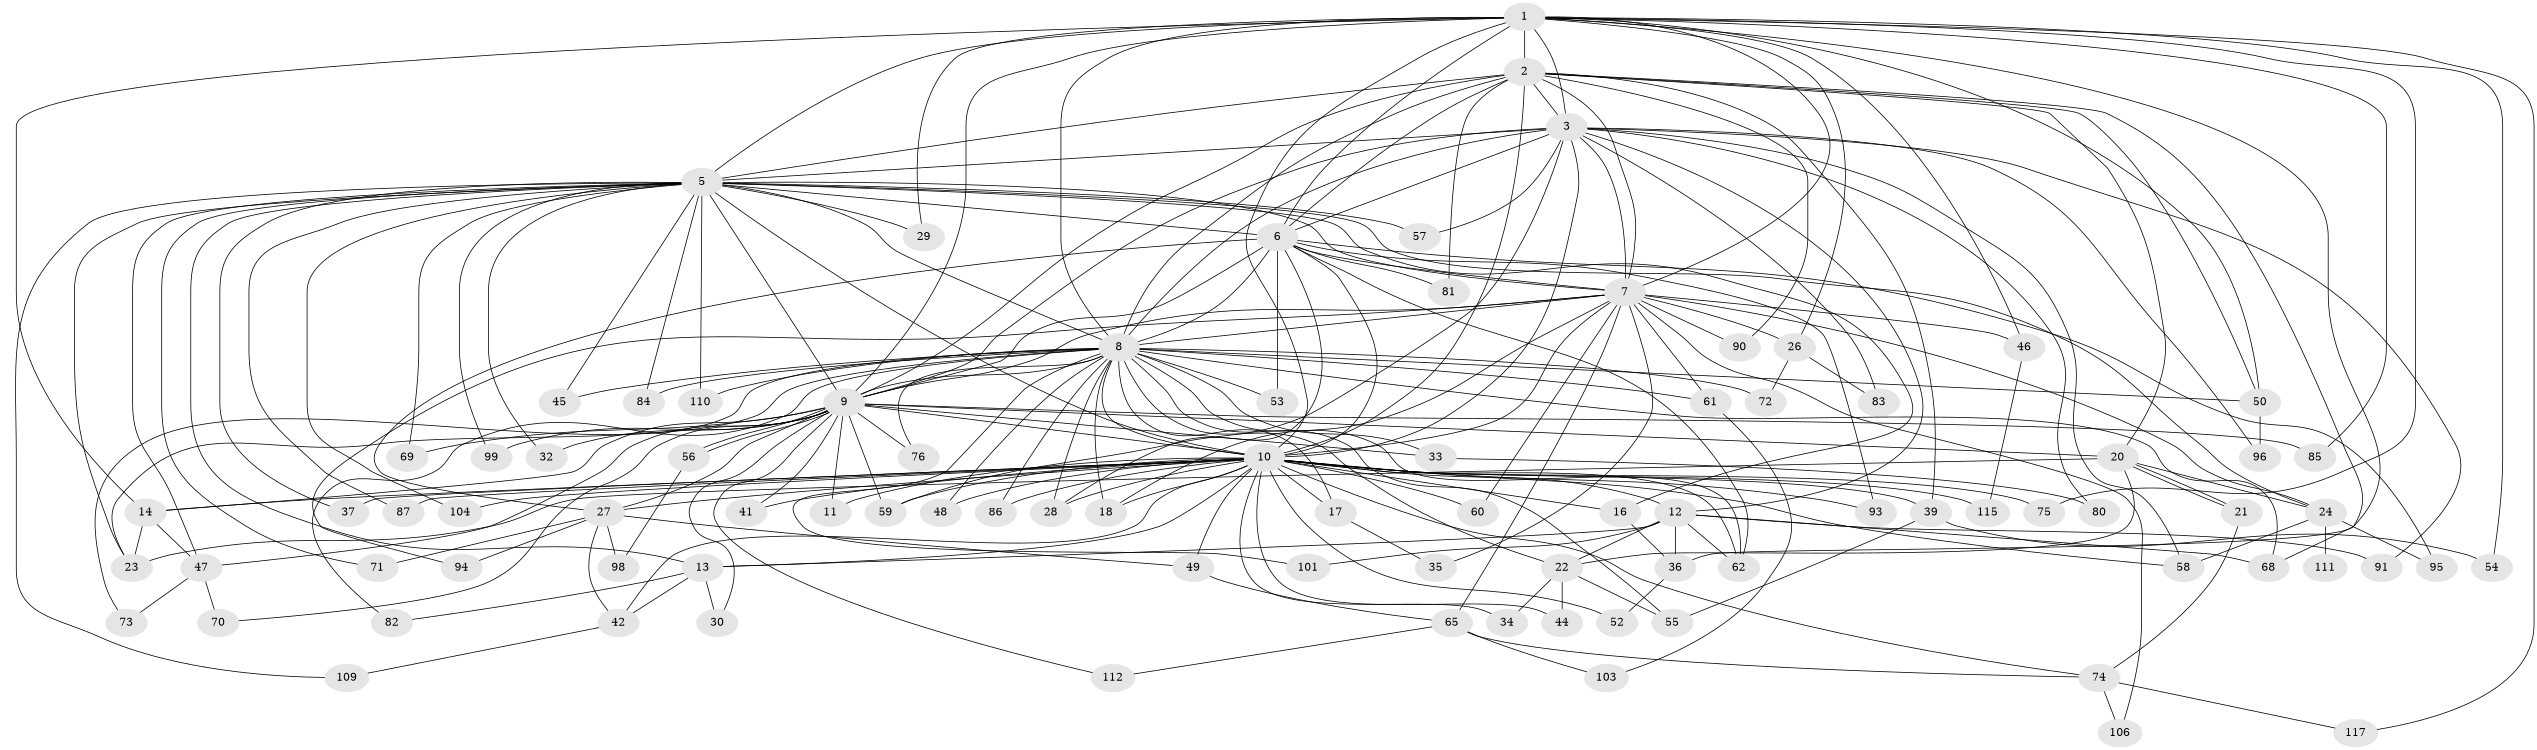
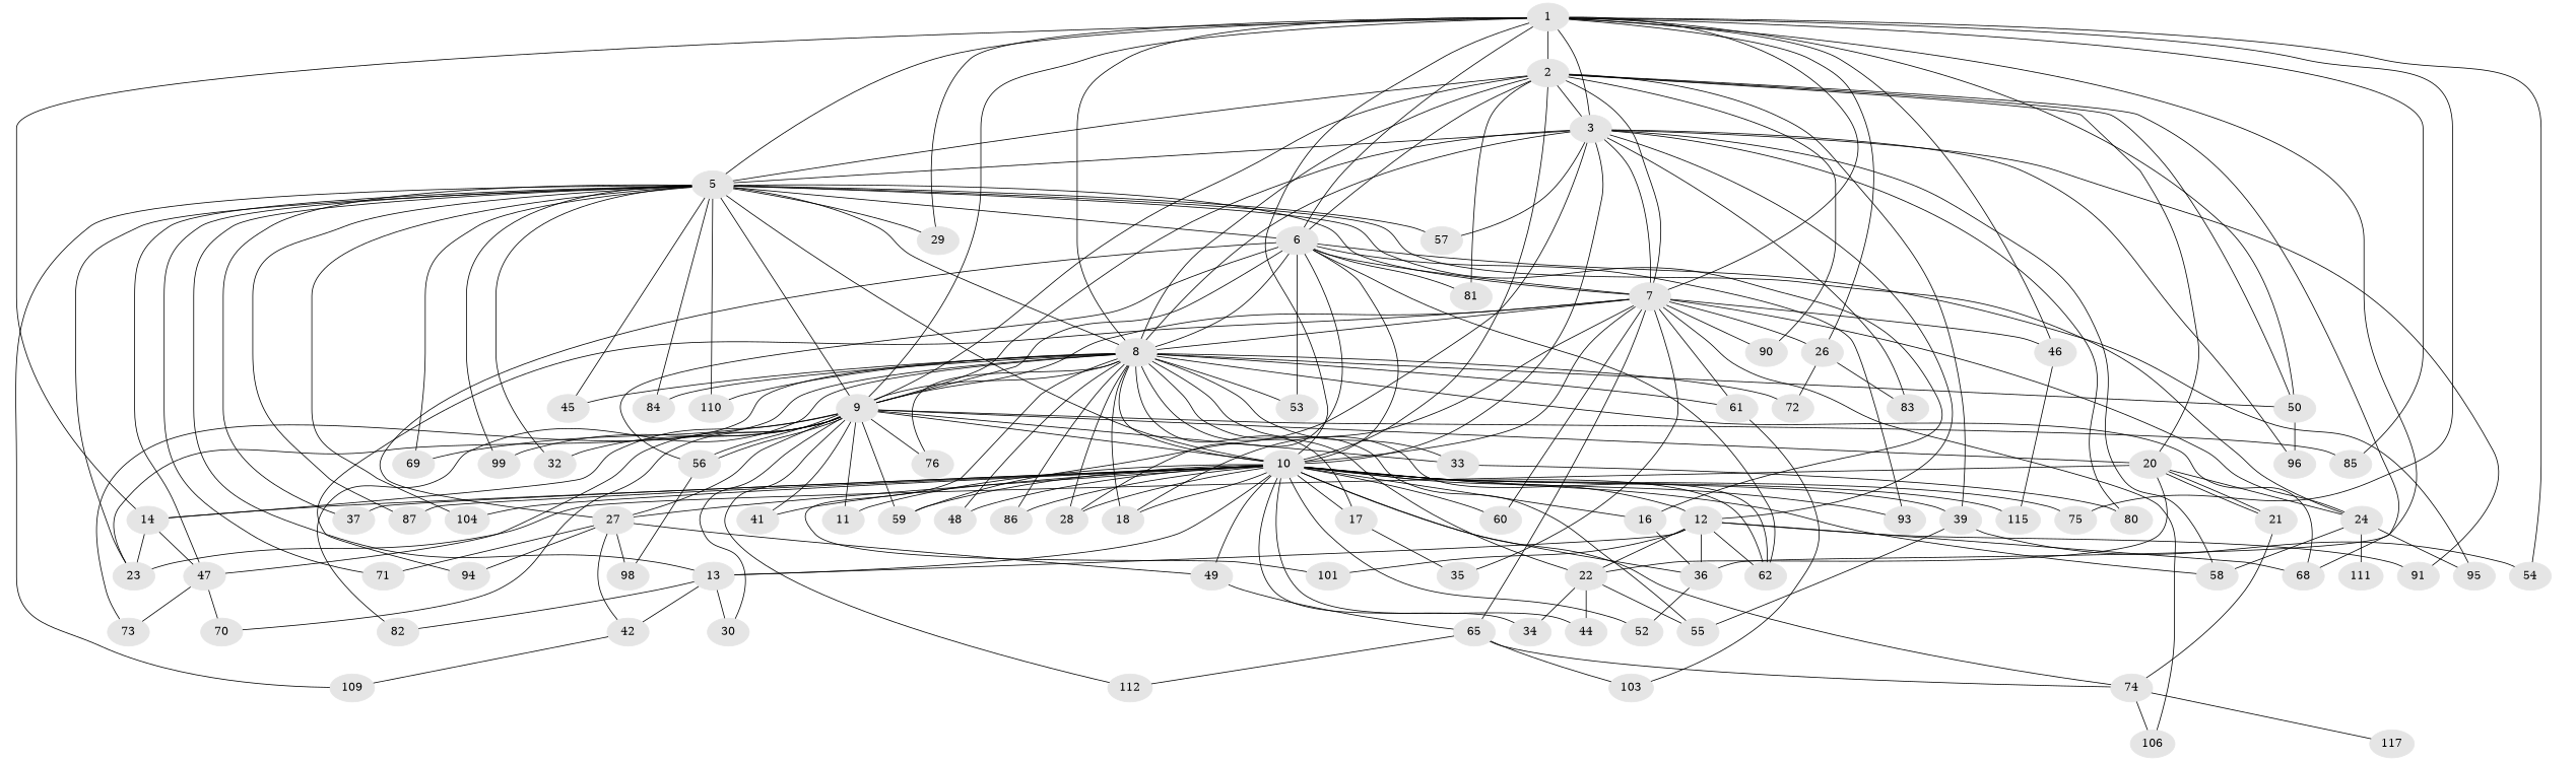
  graph {
    node [color=gray90 style=filled]
    1 [super="+4"]
    2 [super="+15"]
    3 [super="+31"]
    5 [super="+105"]
    6 [super="+89"]
    7 [super="+64"]
    8 [super="+67"]
    9 [super="+116"]
    10 [super="+40"]
    14 [super="+118"]
    26
    29
    36 [super="+43"]
    46
    50 [super="+51"]
    54
    75
    85 [super="+114"]
    117
    20 [super="+100"]
    39
    68 [super="+78"]
    81
    90
    12 [super="+119"]
    57
    58 [super="+92"]
    59 [super="+63"]
    80
    83
    91
    96
    13 [super="+19"]
    16
    23 [super="+102"]
    24 [super="+88"]
    32
    37
    45
    47 [super="+113"]
    69
    71
    84
    87
    99 [super="+107"]
    104
    109
    110
    27 [super="+38"]
    28
    53
    62 [super="+108"]
    93
    95
    18
    35
    60
    61
    65 [super="+77"]
    94
    106
    17
    22 [super="+25"]
    33
    48
    72
    73
    76
    82
    86
    101
    55
    11
    30
    41
    56
    70
    112
    34
    42 [super="+97"]
    44
    49
    52
    74 [super="+79"]
    115
    21
    111
    98
    103
    1 -- 2 [weight=2]
    1 -- 3 [weight=2]
    1 -- 5 [weight=2]
    1 -- 6 [weight=2]
    1 -- 7 [weight=2]
    1 -- 8 [weight=3]
    1 -- 9 [weight=2]
    1 -- 10 [weight=2]
    1 -- 14
    1 -- 26
    1 -- 29
    1 -- 36
    1 -- 46
    1 -- 50
    1 -- 54
    1 -- 75
    1 -- 85 [weight=2]
-   1 -- 117
    2 -- 3
    2 -- 5
    2 -- 6
    2 -- 7
    2 -- 8
    2 -- 9
    2 -- 10
    2 -- 50
    2 -- 20
    2 -- 39
    2 -- 68
    2 -- 81
    2 -- 90
    3 -- 5
-   3 -- 6
+   56 -- 6
    3 -- 7
    3 -- 8
    3 -- 9 [weight=2]
    3 -- 10
    3 -- 12
    3 -- 57
    3 -- 58
    3 -- 59
    3 -- 80
    3 -- 83
    3 -- 91
    3 -- 96
    5 -- 6
    5 -- 7
    5 -- 8
    5 -- 9
    5 -- 10
    5 -- 29
    5 -- 57
    5 -- 13
    5 -- 16
    5 -- 23
    5 -- 24
    5 -- 32
    5 -- 37
    5 -- 45
    5 -- 47
    5 -- 69
    5 -- 71
    5 -- 84
    5 -- 87
    5 -- 99
    5 -- 104
    5 -- 109
    5 -- 110
    6 -- 7
    6 -- 8
    6 -- 9
    6 -- 10
    6 -- 81
    6 -- 27
    6 -- 28
    6 -- 53
    6 -- 62
    6 -- 93
    6 -- 95
    7 -- 8
    7 -- 9
    7 -- 10
    7 -- 26
    7 -- 46
    7 -- 90
    7 -- 24
    7 -- 18
    7 -- 35
    7 -- 60
    7 -- 61
    7 -- 65 [weight=2]
    7 -- 94
    7 -- 106
    8 -- 9
    8 -- 10
    8 -- 50
    8 -- 68
    8 -- 23
    8 -- 45
    8 -- 84
    8 -- 110
    8 -- 28
    8 -- 53
    8 -- 62
    8 -- 18
    8 -- 61
    8 -- 17
    8 -- 22 [weight=2]
    8 -- 33
    8 -- 48
    8 -- 72
    8 -- 73
    8 -- 76
    8 -- 82
    8 -- 86
    8 -- 101
    8 -- 55
    9 -- 10
    9 -- 14
    9 -- 85
    9 -- 20
    9 -- 59
    9 -- 32
    9 -- 47 [weight=2]
    9 -- 69
    9 -- 99
    9 -- 27
    9 -- 33
    9 -- 76
    9 -- 11
    9 -- 30
    9 -- 41
    9 -- 56
    9 -- 56
    9 -- 70
    9 -- 112
    10 -- 14
    10 -- 75
    10 -- 39
    10 -- 12 [weight=2]
    10 -- 58
    10 -- 59
    10 -- 13
    10 -- 16
    10 -- 37
    10 -- 87
    10 -- 104
    10 -- 27
    10 -- 28
    10 -- 62
    10 -- 93
    10 -- 18
    10 -- 60
    10 -- 17
    10 -- 48
    10 -- 86
    10 -- 11
    10 -- 41
    10 -- 34
-   10 -- 42
+   10 -- 36
    10 -- 44
    10 -- 49
    10 -- 52
    10 -- 74
    10 -- 115
    14 -- 23
    14 -- 47
    26 -- 83
    26 -- 72
    36 -- 52
    46 -- 115
    50 -- 96
    20 -- 23
    20 -- 24
    20 -- 22
    20 -- 21
    20 -- 21
    39 -- 54
    39 -- 55
    12 -- 36
    12 -- 68
    12 -- 91
    12 -- 13
    12 -- 62
    12 -- 22
    12 -- 101
    13 -- 82
    13 -- 30
    13 -- 42
    16 -- 36
    24 -- 58
    24 -- 95
    24 -- 111
    47 -- 73
    47 -- 70
    27 -- 71
    27 -- 94
    27 -- 42
    27 -- 49
    27 -- 98
    61 -- 103
    65 -- 112
    65 -- 74
    65 -- 103
    17 -- 35
    22 -- 55
    22 -- 34
    22 -- 44
    33 -- 80
    56 -- 98
    42 -- 109
    49 -- 65
    74 -- 117
    74 -- 106
    21 -- 74
  }
